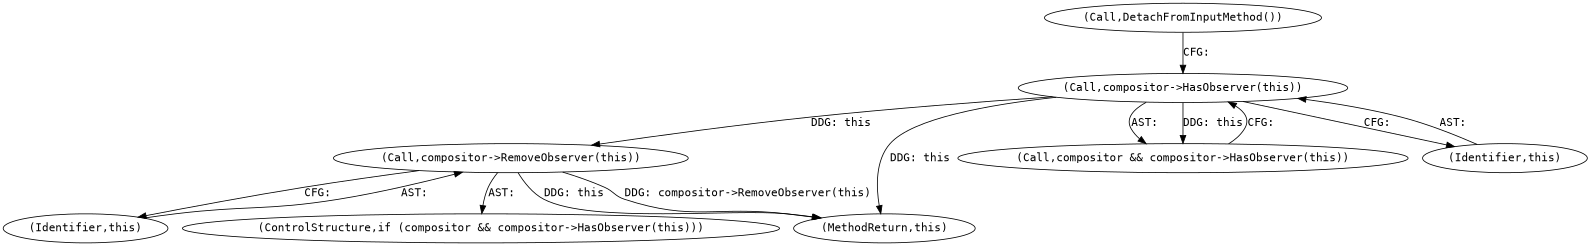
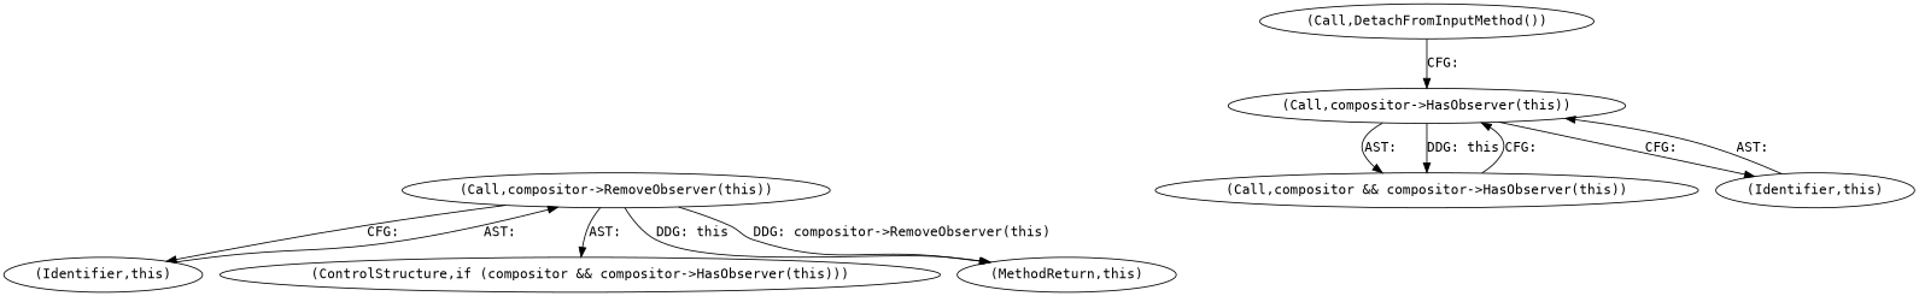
  digraph {
    fontname="DejaVu Sans Mono"
    node [fontname="DejaVu Sans Mono"]
    edge [fontname="DejaVu Sans Mono"]
    n1 [label="(Call,compositor->RemoveObserver(this))"]
    n2 [label="(Identifier,this)"]
    n3 [label="(ControlStructure,if (compositor && compositor->HasObserver(this)))"]
    n4 [label="(MethodReturn,this)"]
    n5 [label="(Call,compositor->HasObserver(this))"]
    n6 [label="(Call,compositor && compositor->HasObserver(this))"]
    n7 [label="(Identifier,this)"]
    n8 [label="(Call,DetachFromInputMethod())"]
    n1 -> n2 [label="CFG: "]
    n1 -> n3 [label="AST: "]
    n1 -> n4 [label="DDG: this"]
    n1 -> n4 [label="DDG: compositor->RemoveObserver(this)"]
    n2 -> n1 [label="AST: "]
-   n5 -> n1 [label="DDG: this"]
-   n5 -> n4 [label="DDG: this"]
    n5 -> n6 [label="AST: "]
    n5 -> n6 [label="DDG: this"]
    n5 -> n7 [label="CFG: "]
    n6 -> n5 [label="CFG: "]
    n7 -> n5 [label="AST: "]
    n8 -> n5 [label="CFG: "]
  }
